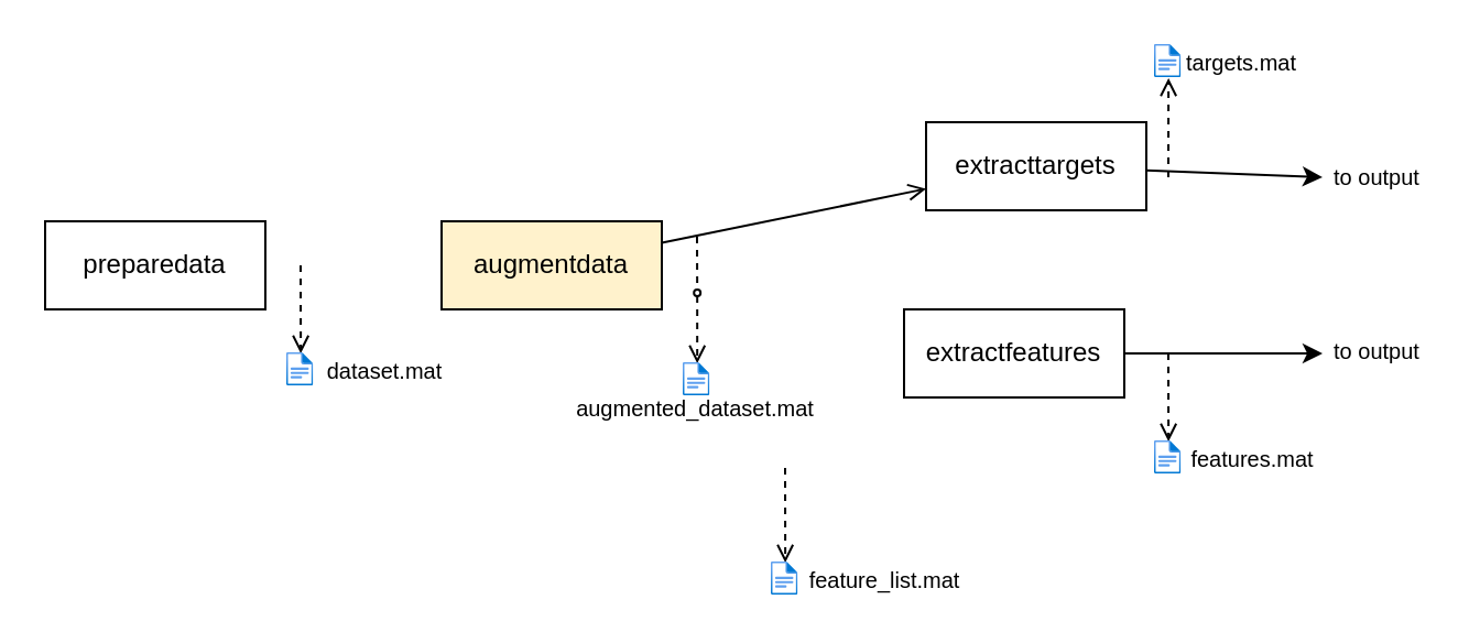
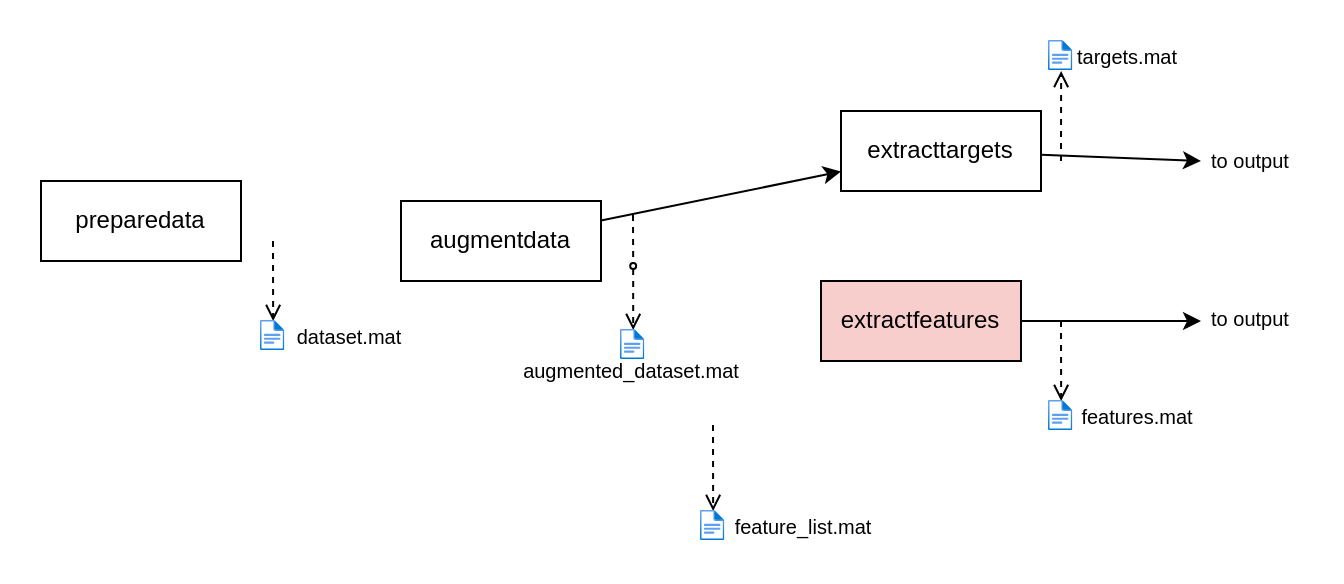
  <mxCell id="0" />
  <mxCell id="1" parent="0" />
- <mxCell id="2" value="preparedata" style="rounded=0;whiteSpace=wrap;html=1;" vertex="1" parent="1"><mxGeometry y="100" width="100" height="40" as="geometry" x="20" /></mxCell>
- <mxCell id="3" style="edgeStyle=none;rounded=0;orthogonalLoop=1;jettySize=auto;html=1;endArrow=open;" edge="1" parent="1" source="4" target="8"><mxGeometry relative="1" as="geometry" /></mxCell>
- <mxCell id="4" value="augmentdata" style="rounded=0;whiteSpace=wrap;html=1;fillColor=#fff2cc;" vertex="1" parent="1"><mxGeometry x="200" y="100" width="100" height="40" as="geometry" /></mxCell>
+ <mxCell id="2" value="preparedata" style="rounded=0;whiteSpace=wrap;html=1;" vertex="1" parent="1"><mxGeometry x="20" y="90" width="100" height="40" as="geometry" /></mxCell>
+ <mxCell id="3" style="edgeStyle=none;rounded=0;orthogonalLoop=1;jettySize=auto;html=1;" edge="1" parent="1" source="4" target="8"><mxGeometry relative="1" as="geometry" /></mxCell>
+ <mxCell id="4" value="augmentdata" style="rounded=0;whiteSpace=wrap;html=1;" vertex="1" parent="1"><mxGeometry x="200" y="100" width="100" height="40" as="geometry" /></mxCell>
  <mxCell id="5" style="edgeStyle=none;rounded=0;orthogonalLoop=1;jettySize=auto;html=1;" edge="1" parent="1" source="6"><mxGeometry relative="1" as="geometry"><mxPoint x="600" y="160" as="targetPoint" /></mxGeometry></mxCell>
- <mxCell id="6" value="extractfeatures" style="rounded=0;whiteSpace=wrap;html=1;" vertex="1" parent="1"><mxGeometry x="410" y="140" width="100" height="40" as="geometry" /></mxCell>
+ <mxCell id="6" value="extractfeatures" style="rounded=0;whiteSpace=wrap;html=1;fillColor=#f8cecc;" vertex="1" parent="1"><mxGeometry x="410" y="140" width="100" height="40" as="geometry" /></mxCell>
  <mxCell id="7" style="edgeStyle=none;rounded=0;orthogonalLoop=1;jettySize=auto;html=1;" edge="1" parent="1" source="8"><mxGeometry relative="1" as="geometry"><mxPoint x="600" y="80" as="targetPoint" /></mxGeometry></mxCell>
  <mxCell id="8" value="extracttargets" style="rounded=0;whiteSpace=wrap;html=1;" vertex="1" parent="1"><mxGeometry x="420" y="55" width="100" height="40" as="geometry" /></mxCell>
  <mxCell id="9" value="to output" style="text;html=1;strokeColor=none;fillColor=none;align=center;verticalAlign=middle;whiteSpace=wrap;rounded=0;fontSize=10;" vertex="1" parent="1"><mxGeometry x="600" y="150" width="50" height="17.5" as="geometry" /></mxCell>
  <mxCell id="10" value="to output" style="text;html=1;strokeColor=none;fillColor=none;align=center;verticalAlign=middle;whiteSpace=wrap;rounded=0;fontSize=10;" vertex="1" parent="1"><mxGeometry x="600" y="72.5" width="50" height="15" as="geometry" /></mxCell>
  <mxCell id="11" style="edgeStyle=none;rounded=0;orthogonalLoop=1;jettySize=auto;html=1;dashed=1;endArrow=open;endFill=0;" edge="1" parent="1" target="12"><mxGeometry relative="1" as="geometry"><mxPoint x="530" y="80" as="sourcePoint" /><mxPoint x="530" y="40" as="targetPoint" /></mxGeometry></mxCell>
  <mxCell id="12" value="" style="aspect=fixed;html=1;points=[];align=center;image;fontSize=12;image=img/lib/azure2/general/File.svg;" vertex="1" parent="1"><mxGeometry x="524" width="12.17" height="15" as="geometry" y="20" /></mxCell>
  <mxCell id="13" value="targets.mat" style="text;html=1;strokeColor=none;fillColor=none;align=center;verticalAlign=middle;whiteSpace=wrap;rounded=0;fontSize=10;" vertex="1" parent="1"><mxGeometry x="537.17" width="52.83" height="15" as="geometry" y="20" /></mxCell>
  <mxCell id="14" style="edgeStyle=none;rounded=0;orthogonalLoop=1;jettySize=auto;html=1;dashed=1;endArrow=open;endFill=0;" edge="1" parent="1" target="15"><mxGeometry relative="1" as="geometry"><mxPoint x="530" y="160" as="sourcePoint" /><mxPoint x="530" y="220" as="targetPoint" /></mxGeometry></mxCell>
  <mxCell id="15" value="" style="aspect=fixed;html=1;points=[];align=center;image;fontSize=12;image=img/lib/azure2/general/File.svg;" vertex="1" parent="1"><mxGeometry x="524" y="200" width="12.17" height="15" as="geometry" /></mxCell>
  <mxCell id="16" value="features.mat" style="text;html=1;strokeColor=none;fillColor=none;align=center;verticalAlign=middle;whiteSpace=wrap;rounded=0;fontSize=10;" vertex="1" parent="1"><mxGeometry x="537.17" y="200" width="62.83" height="15" as="geometry" /></mxCell>
  <mxCell id="17" style="edgeStyle=none;rounded=0;orthogonalLoop=1;jettySize=auto;html=1;dashed=1;endArrow=open;endFill=0;" edge="1" parent="1" target="18"><mxGeometry relative="1" as="geometry"><mxPoint x="356" y="212" as="sourcePoint" /><mxPoint x="356" y="275" as="targetPoint" /></mxGeometry></mxCell>
  <mxCell id="18" value="" style="aspect=fixed;html=1;points=[];align=center;image;fontSize=12;image=img/lib/azure2/general/File.svg;" vertex="1" parent="1"><mxGeometry x="350" y="255" width="12.17" height="15" as="geometry" /></mxCell>
  <mxCell id="19" value="feature_list.mat" style="text;html=1;strokeColor=none;fillColor=none;align=center;verticalAlign=middle;whiteSpace=wrap;rounded=0;fontSize=10;" vertex="1" parent="1"><mxGeometry x="363.17" y="255" width="76.83" height="15" as="geometry" /></mxCell>
  <mxCell id="20" style="edgeStyle=none;rounded=0;orthogonalLoop=1;jettySize=auto;html=1;dashed=1;endArrow=open;endFill=0;startArrow=none;" edge="1" parent="1" target="21" source="26"><mxGeometry relative="1" as="geometry"><mxPoint x="316" y="107" as="sourcePoint" /><mxPoint x="316" y="192.5" as="targetPoint" /></mxGeometry></mxCell>
  <mxCell id="21" value="" style="aspect=fixed;html=1;points=[];align=center;image;fontSize=12;image=img/lib/azure2/general/File.svg;" vertex="1" parent="1"><mxGeometry x="310" y="164.5" width="12.17" height="15" as="geometry" /></mxCell>
  <mxCell id="22" value="augmented_dataset.mat" style="text;html=1;strokeColor=none;fillColor=none;align=center;verticalAlign=middle;whiteSpace=wrap;rounded=0;fontSize=10;" vertex="1" parent="1"><mxGeometry x="258.37" y="179.5" width="115.42" height="11" as="geometry" /></mxCell>
  <mxCell id="23" style="edgeStyle=none;rounded=0;orthogonalLoop=1;jettySize=auto;html=1;dashed=1;endArrow=open;endFill=0;" edge="1" parent="1" target="24"><mxGeometry relative="1" as="geometry"><mxPoint x="136" y="120" as="sourcePoint" /><mxPoint x="136" y="180" as="targetPoint" /></mxGeometry></mxCell>
  <mxCell id="24" value="" style="aspect=fixed;html=1;points=[];align=center;image;fontSize=12;image=img/lib/azure2/general/File.svg;" vertex="1" parent="1"><mxGeometry x="130" y="160" width="12.17" height="15" as="geometry" /></mxCell>
  <mxCell id="25" value="dataset.mat" style="text;html=1;strokeColor=none;fillColor=none;align=center;verticalAlign=middle;whiteSpace=wrap;rounded=0;fontSize=10;" vertex="1" parent="1"><mxGeometry x="143.17" y="160" width="62.83" height="15" as="geometry" /></mxCell>
  <mxCell id="26" value="" style="ellipse;whiteSpace=wrap;html=1;aspect=fixed;fontSize=10;fillColor=#FFFFFF;" vertex="1" parent="1"><mxGeometry x="314.59" y="131" width="3" height="3" as="geometry" /></mxCell>
  <mxCell id="27" value="" style="edgeStyle=none;rounded=0;orthogonalLoop=1;jettySize=auto;html=1;dashed=1;endArrow=none;endFill=0;" edge="1" parent="1" target="26"><mxGeometry relative="1" as="geometry"><mxPoint x="316" y="107" as="sourcePoint" /><mxPoint x="316.075" y="164.5" as="targetPoint" /></mxGeometry></mxCell>
